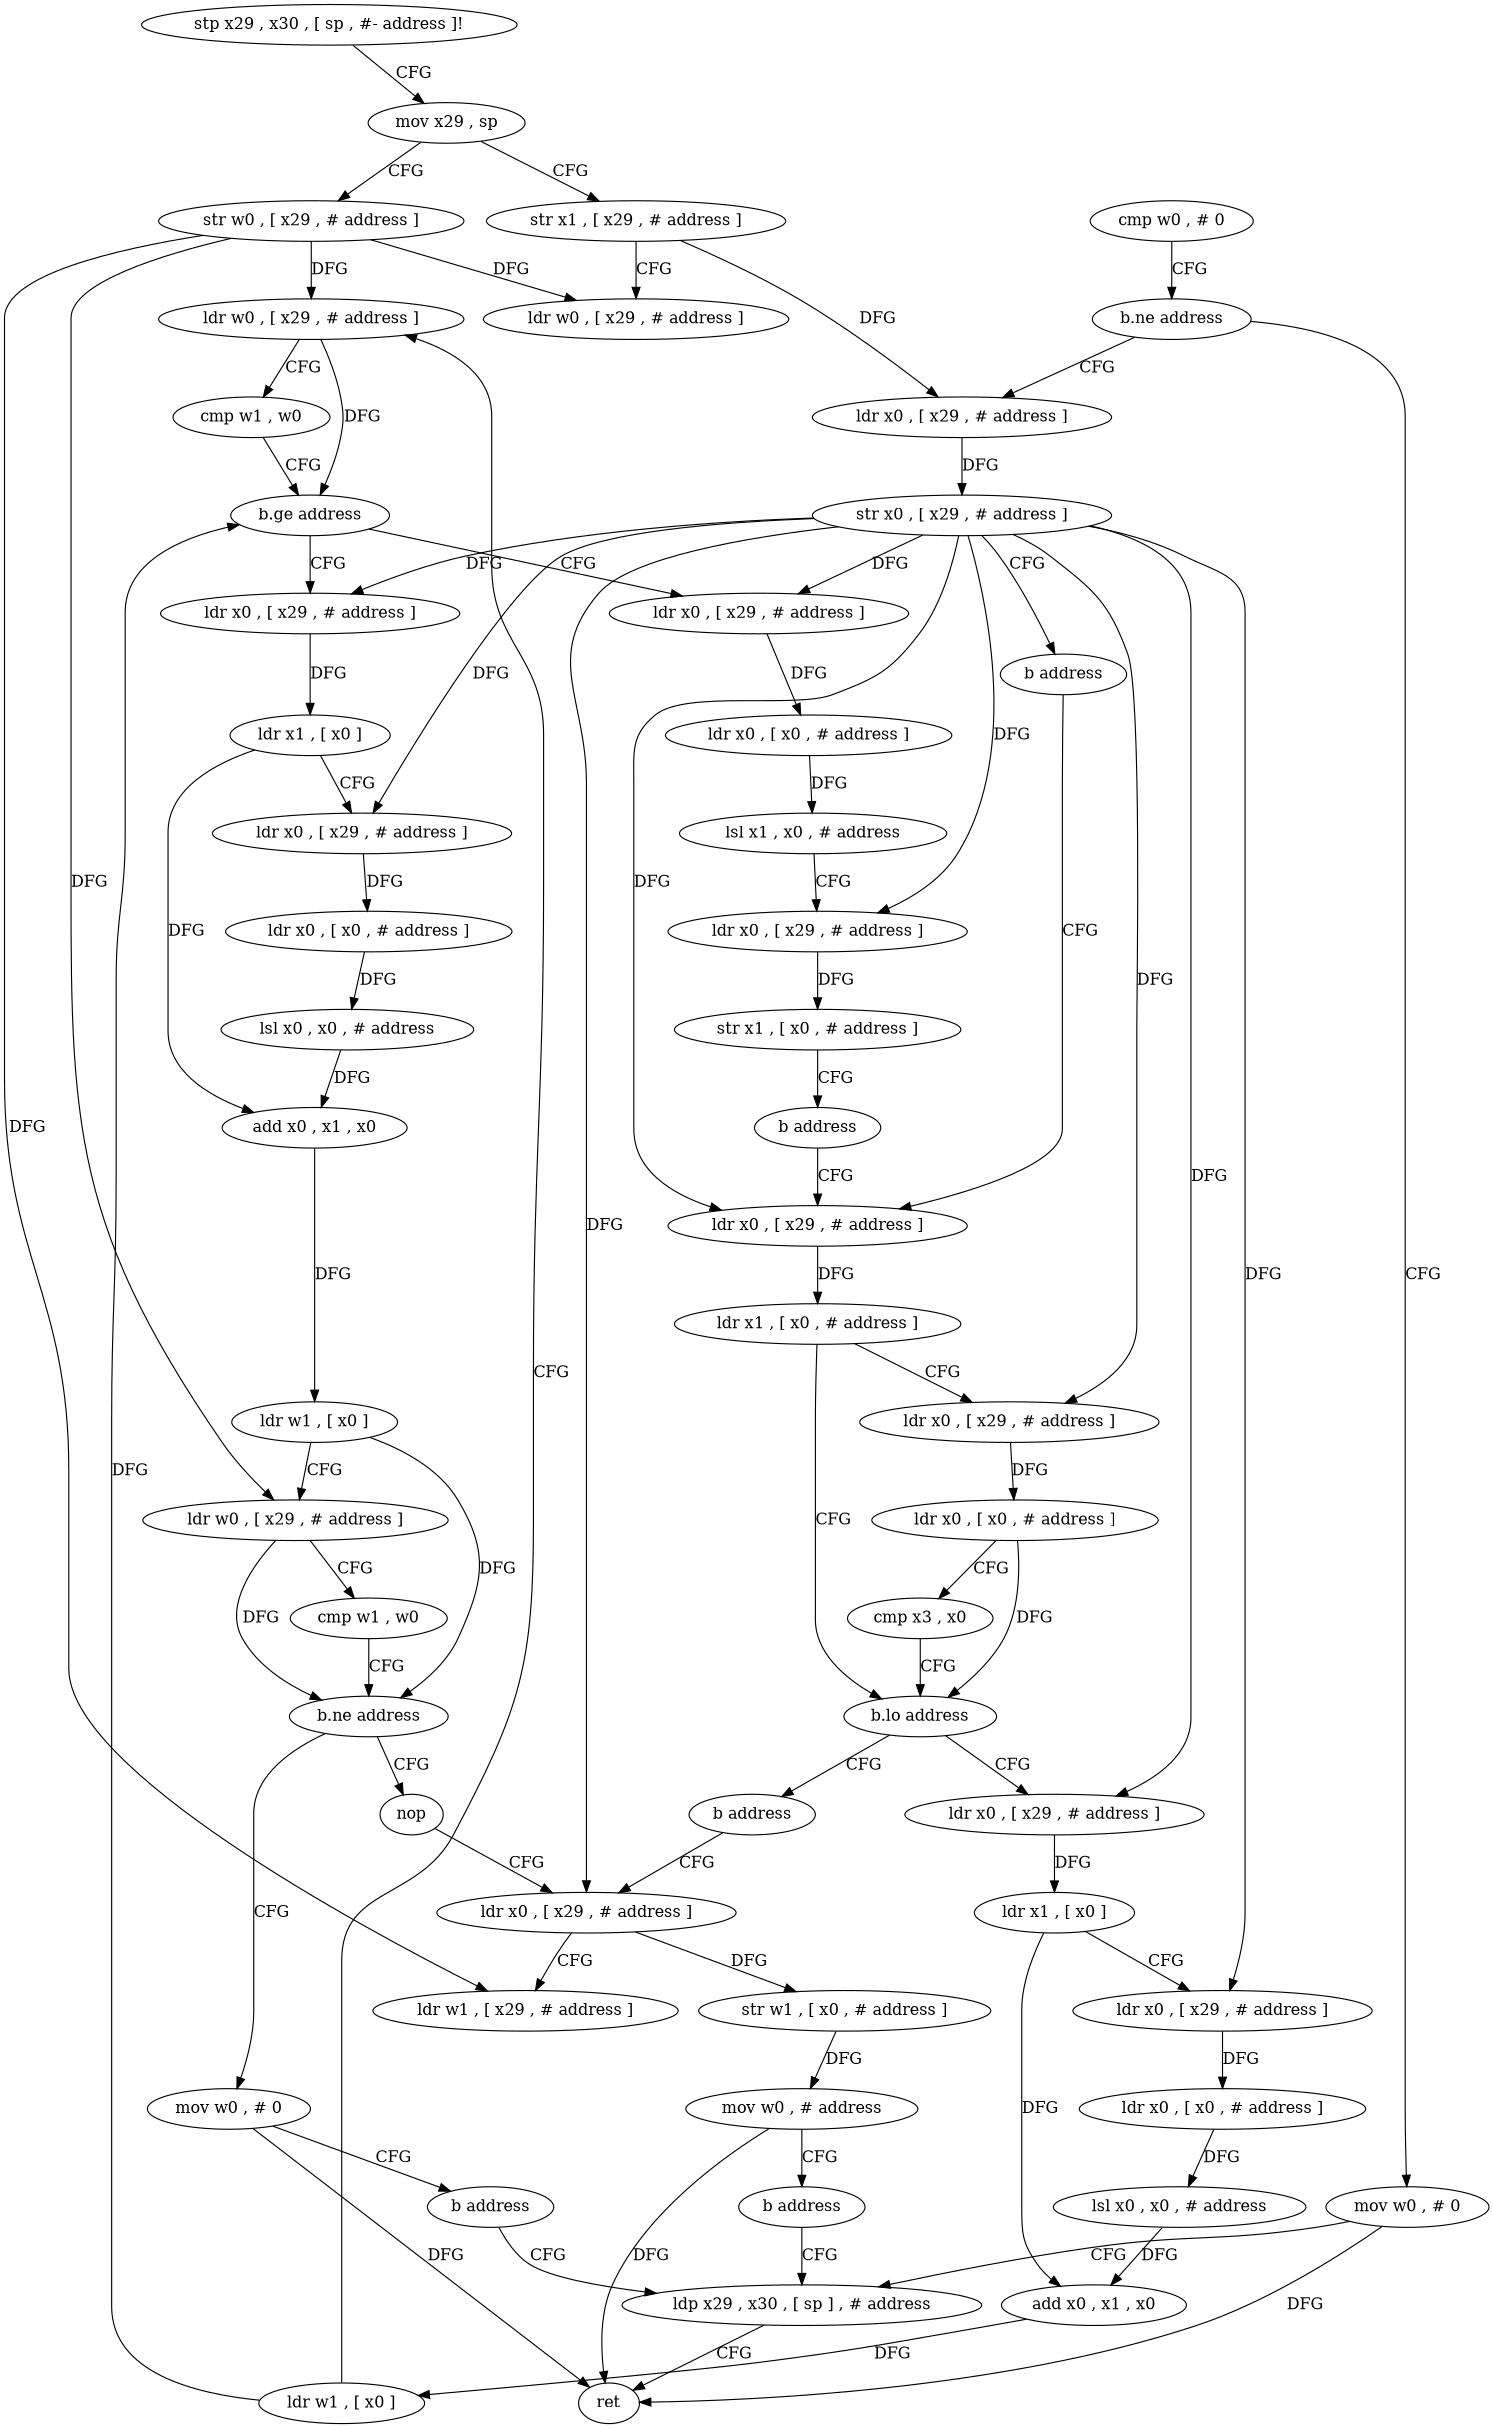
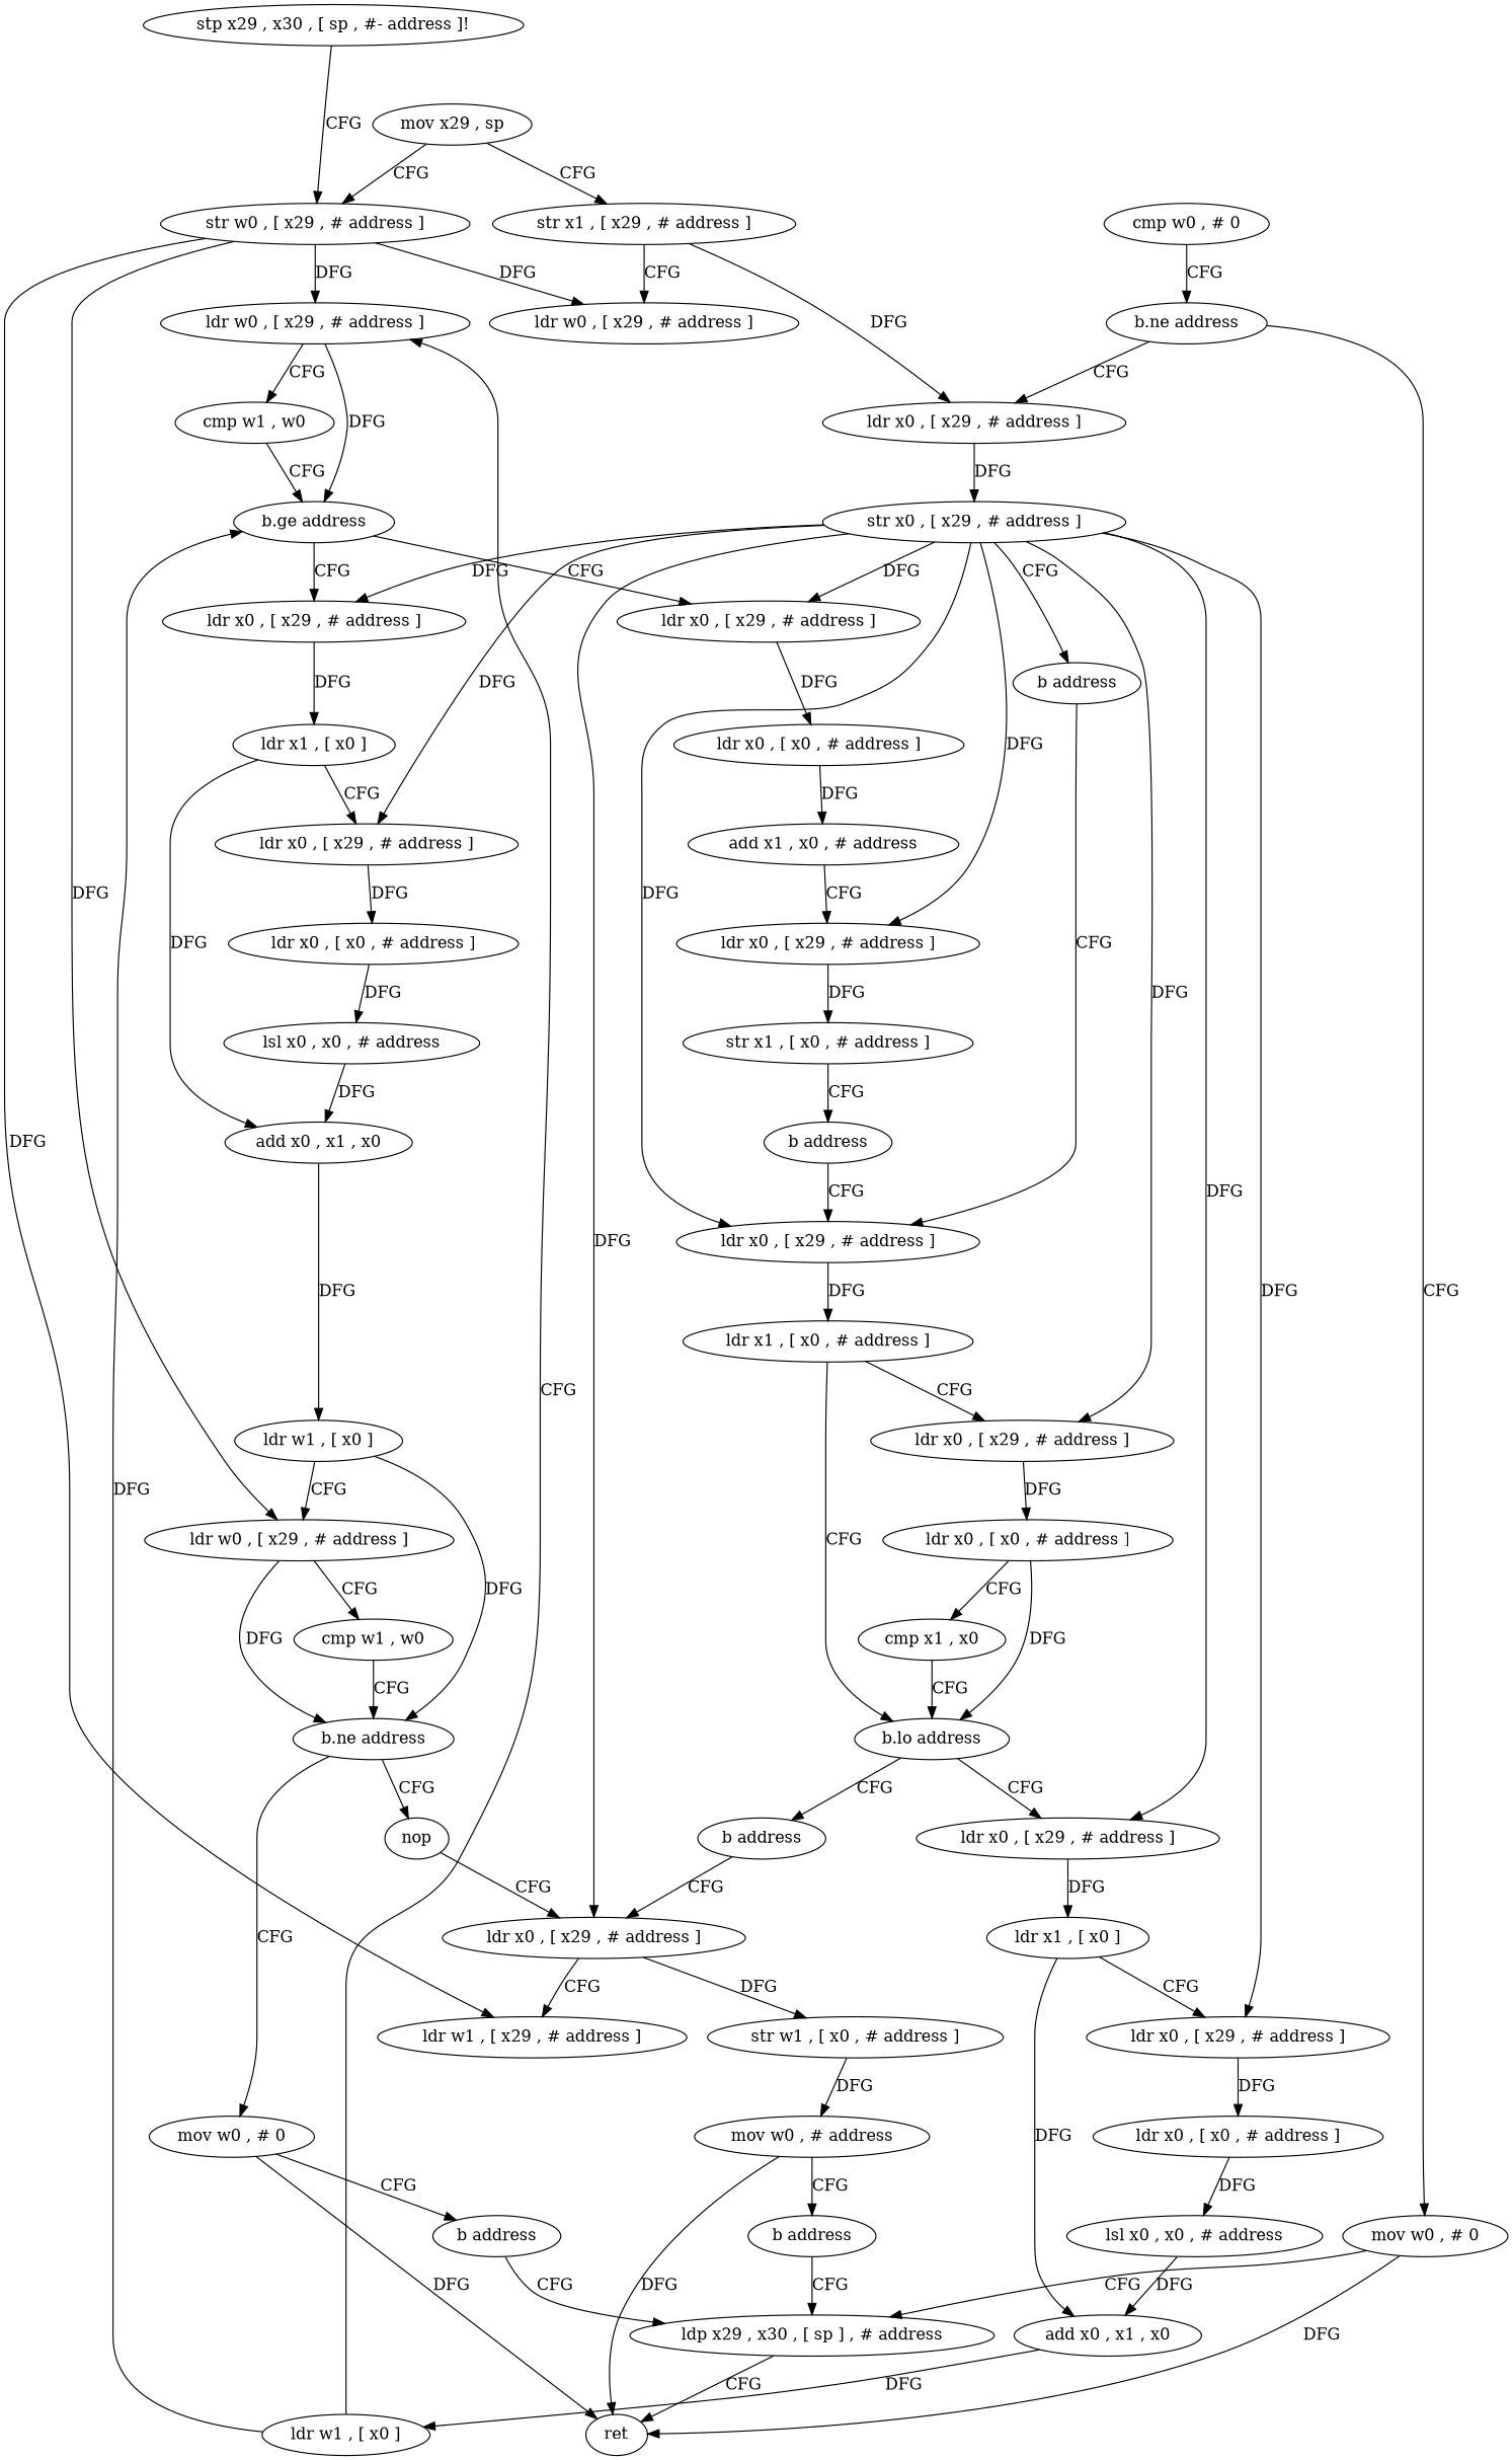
  digraph {
    n1 [label="stp x29 , x30 , [ sp , #- address ]!"]
    n2 [label="mov x29 , sp"]
    n3 [label="str w0 , [ x29 , # address ]"]
    n4 [label="str x1 , [ x29 , # address ]"]
    n5 [label="ldr w0 , [ x29 , # address ]"]
    n6 [label="ldr w0 , [ x29 , # address ]"]
    n7 [label="ldr w0 , [ x29 , # address ]"]
    n8 [label="ldr w1 , [ x29 , # address ]"]
    n9 [label="ldr x0 , [ x29 , # address ]"]
    n10 [label="b.ge address"]
    n11 [label="cmp w1 , w0"]
    n12 [label="b.ne address"]
    n13 [label="cmp w1 , w0"]
    n14 [label="str x0 , [ x29 , # address ]"]
    n15 [label="cmp w0 , # 0"]
    n16 [label="b.ne address"]
    n17 [label="mov w0 , # 0"]
    n18 [label="ldp x29 , x30 , [ sp ] , # address"]
    n19 [label=ret]
    n20 [label="b address"]
    n21 [label="ldr x0 , [ x29 , # address ]"]
    n22 [label="ldr x0 , [ x29 , # address ]"]
    n23 [label="ldr x0 , [ x29 , # address ]"]
    n24 [label="ldr x0 , [ x29 , # address ]"]
    n25 [label="ldr x0 , [ x29 , # address ]"]
    n26 [label="ldr x0 , [ x29 , # address ]"]
    n27 [label="ldr x0 , [ x29 , # address ]"]
    n28 [label="ldr x0 , [ x29 , # address ]"]
    n29 [label="ldr x0 , [ x29 , # address ]"]
    n30 [label="ldr x1 , [ x0 , # address ]"]
    n31 [label="ldr x0 , [ x0 , # address ]"]
    n32 [label="ldr x1 , [ x0 ]"]
    n33 [label="ldr x0 , [ x0 , # address ]"]
    n34 [label="ldr x1 , [ x0 ]"]
    n35 [label="ldr x0 , [ x0 , # address ]"]
    n36 [label="str w1 , [ x0 , # address ]"]
    n37 [label="ldr x0 , [ x0 , # address ]"]
    n38 [label="str x1 , [ x0 , # address ]"]
    n39 [label="b.lo address"]
    n40 [label="b address"]
-   n41 [label="cmp x3 , x0"]
+   n41 [label="cmp x1 , x0"]
    n42 [label="add x0 , x1 , x0"]
    n43 [label="ldr w1 , [ x0 ]"]
    n44 [label="lsl x0 , x0 , # address"]
    n45 [label="add x0 , x1 , x0"]
-   n46 [label="lsl x1 , x0 , # address"]
+   n46 [label="add x1 , x0 , # address"]
    n47 [label="mov w0 , # address"]
    n48 [label="ldr w1 , [ x0 ]"]
    n49 [label="lsl x0 , x0 , # address"]
    n50 [label=nop]
    n51 [label="mov w0 , # 0"]
    n52 [label="b address"]
    n53 [label="b address"]
    n54 [label="b address"]
-   n1 -> n2 [label=CFG]
+   n1 -> n3 [label=CFG]
    n2 -> n3 [label=CFG]
    n2 -> n4 [label=CFG]
    n3 -> n5 [label=DFG]
    n3 -> n6 [label=DFG]
    n3 -> n7 [label=DFG]
    n3 -> n8 [label=DFG]
    n4 -> n5 [label=CFG]
    n4 -> n9 [label=DFG]
    n6 -> n10 [label=DFG]
    n6 -> n11 [label=CFG]
    n7 -> n12 [label=DFG]
    n7 -> n13 [label=CFG]
    n9 -> n14 [label=DFG]
    n10 -> n25 [label=CFG]
    n10 -> n26 [label=CFG]
    n11 -> n10 [label=CFG]
    n12 -> n50 [label=CFG]
    n12 -> n51 [label=CFG]
    n13 -> n12 [label=CFG]
    n14 -> n20 [label=CFG]
    n14 -> n21 [label=DFG]
    n14 -> n22 [label=DFG]
    n14 -> n23 [label=DFG]
    n14 -> n24 [label=DFG]
    n14 -> n25 [label=DFG]
    n14 -> n26 [label=DFG]
    n14 -> n27 [label=DFG]
    n14 -> n28 [label=DFG]
    n14 -> n29 [label=DFG]
    n15 -> n16 [label=CFG]
    n16 -> n9 [label=CFG]
    n16 -> n17 [label=CFG]
    n17 -> n18 [label=CFG]
    n17 -> n19 [label=DFG]
    n18 -> n19 [label=CFG]
    n20 -> n21 [label=CFG]
    n21 -> n30 [label=DFG]
    n22 -> n31 [label=DFG]
    n23 -> n32 [label=DFG]
    n24 -> n33 [label=DFG]
    n25 -> n34 [label=DFG]
    n26 -> n35 [label=DFG]
    n27 -> n8 [label=CFG]
    n27 -> n36 [label=DFG]
    n28 -> n37 [label=DFG]
    n29 -> n38 [label=DFG]
    n30 -> n22 [label=CFG]
    n30 -> n39 [label=CFG]
    n31 -> n39 [label=DFG]
    n31 -> n41 [label=CFG]
    n32 -> n24 [label=CFG]
    n32 -> n42 [label=DFG]
    n33 -> n44 [label=DFG]
    n34 -> n28 [label=CFG]
    n34 -> n45 [label=DFG]
    n35 -> n46 [label=DFG]
    n36 -> n47 [label=DFG]
    n37 -> n49 [label=DFG]
    n38 -> n53 [label=CFG]
    n39 -> n23 [label=CFG]
    n39 -> n40 [label=CFG]
    n40 -> n27 [label=CFG]
    n41 -> n39 [label=CFG]
    n42 -> n43 [label=DFG]
    n43 -> n6 [label=CFG]
    n43 -> n10 [label=DFG]
    n44 -> n42 [label=DFG]
    n45 -> n48 [label=DFG]
    n46 -> n29 [label=CFG]
    n47 -> n19 [label=DFG]
    n47 -> n54 [label=CFG]
    n48 -> n7 [label=CFG]
    n48 -> n12 [label=DFG]
    n49 -> n45 [label=DFG]
    n50 -> n27 [label=CFG]
    n51 -> n19 [label=DFG]
    n51 -> n52 [label=CFG]
    n52 -> n18 [label=CFG]
    n53 -> n21 [label=CFG]
    n54 -> n18 [label=CFG]
  }
